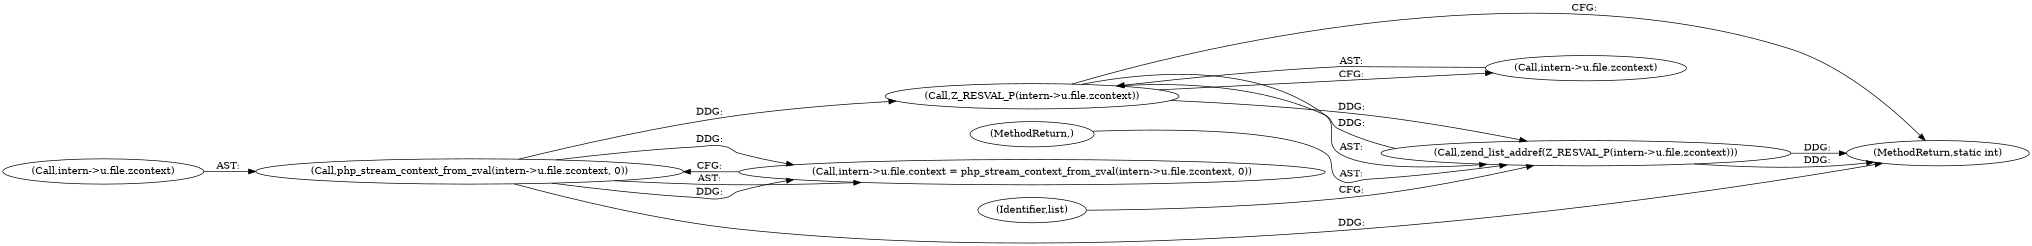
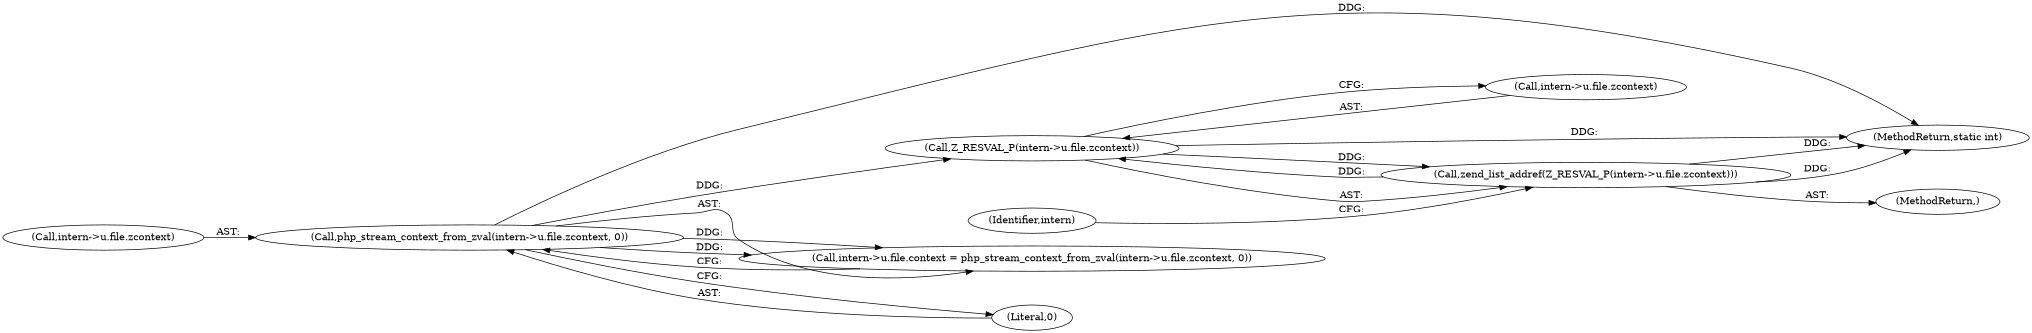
  digraph {
    rankdir=LR
    n1 [label="(Call,Z_RESVAL_P(intern->u.file.zcontext))"]
    n2 [label="(Call,zend_list_addref(Z_RESVAL_P(intern->u.file.zcontext)))"]
    n3 [label="(MethodReturn,static int)"]
    n4 [label="(Call,intern->u.file.zcontext)"]
    n5 [label="(MethodReturn,)"]
    n6 [label="(Call,php_stream_context_from_zval(intern->u.file.zcontext, 0))"]
    n7 [label="(Call,intern->u.file.context = php_stream_context_from_zval(intern->u.file.zcontext, 0))"]
+   n8 [label="(Literal,0)"]
    n9 [label="(Call,intern->u.file.zcontext)"]
-   n10 [label="(Identifier,list)"]
+   n10 [label="(Identifier,intern)"]
    n1 -> n2 [label="AST: "]
    n1 -> n2 [label="DDG: "]
-   n1 -> n3 [label="CFG: "]
+   n1 -> n3 [label="DDG: "]
    n1 -> n4 [label="CFG: "]
    n2 -> n1 [label="DDG: "]
    n2 -> n3 [label="DDG: "]
    n2 -> n3 [label="DDG: "]
-   n5 -> n2 [label="AST: "]
+   n2 -> n5 [label="AST: "]
    n4 -> n1 [label="AST: "]
    n6 -> n1 [label="DDG: "]
    n6 -> n3 [label="DDG: "]
    n6 -> n7 [label="AST: "]
    n6 -> n7 [label="DDG: "]
    n6 -> n7 [label="DDG: "]
+   n6 -> n8 [label="CFG: "]
    n7 -> n6 [label="CFG: "]
+   n8 -> n6 [label="AST: "]
    n9 -> n6 [label="AST: "]
    n10 -> n2 [label="CFG: "]
  }
